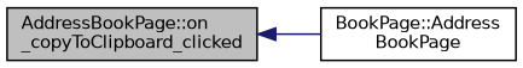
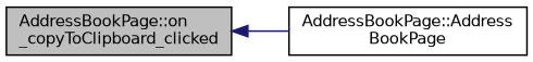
  digraph {
    rankdir=LR
    node [color=black fontname=Helvetica fontsize=10 shape=record style=filled]
    n1 [fillcolor=grey75 fontcolor=black height=0.2 label="AddressBookPage::on\l_copyToClipboard_clicked" width=0.4]
-   n2 [fillcolor=white height=0.2 label="BookPage::Address\lBookPage" width=0.4]
+   n2 [fillcolor=white height=0.2 label="AddressBookPage::Address\lBookPage" width=0.4]
    n1 -> n2 [color=midnightblue dir=back fontname=Helvetica fontsize=10 labelfontname=Helvetica labelfontsize=10 style=solid]
  }
